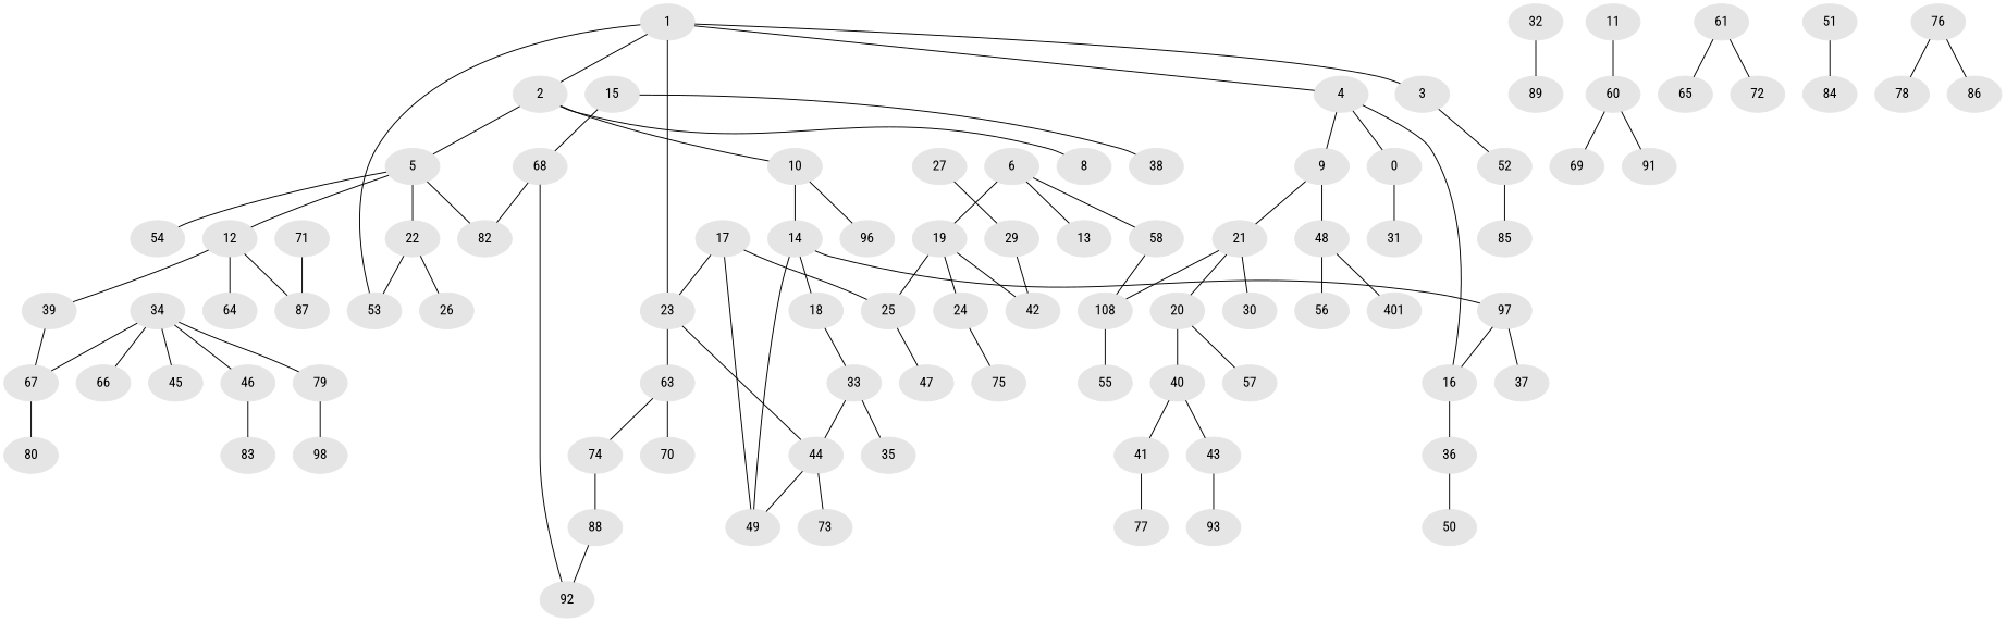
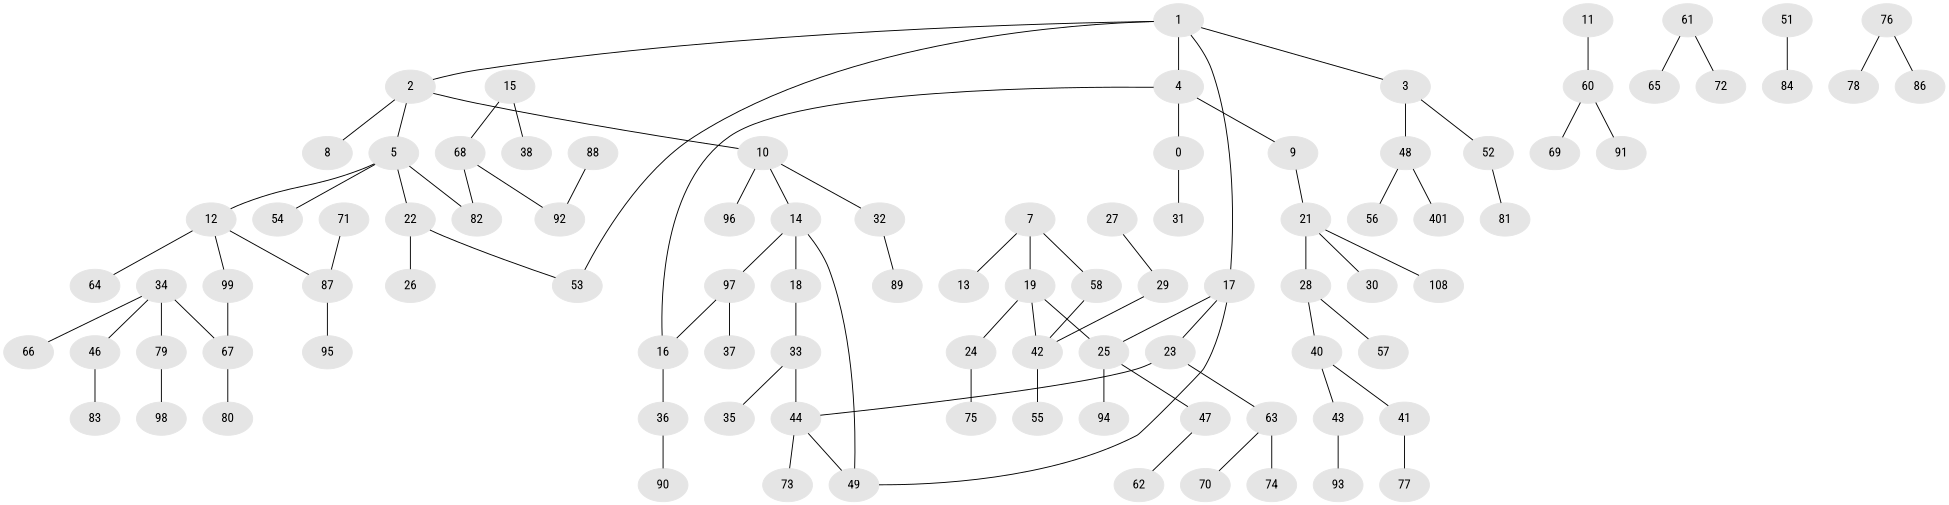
  graph {
    fontname="Roboto Condensed"
    node [color=gray90 fontname="Roboto Condensed" style=filled]
    edge [fontname="Roboto Condensed"]
    1
    2
    3
    4
    17
    53
    5
    8
    10
    48
    52
    n12 [label=0]
    9
    16
-   7 [label=6]
+   7
    13
    19
    58
    49
    23
    25
    54
    12
    22
    82
    14
    32
    96
    15
    38
    68
    56
    n33 [label=401]
-   81 [label=85]
+   81
    31
    21
    36
    11
    60
-   39
+   39 [label=99]
    64
    87
    26
    24
    42
    n46 [label=108]
-   28 [label=20]
+   28
    30
    18
    97
    89
    69
    91
    67
    40
    41
    43
+   95
    33
    37
    92
-   90 [label=50]
+   90
    44
    63
    47
+   94
    35
    75
    27
    29
    55
    57
    73
    70
    74
+   62
    34
    66
-   45
    46
    79
    83
    80
    98
    61
    65
    72
    51
    84
    77
    93
    76
    78
    86
    71
    88
    1 -- 2
    1 -- 3
    1 -- 4
-   1 -- 23
+   1 -- 17
    1 -- 53
    2 -- 5
    2 -- 8
    2 -- 10
-   9 -- 48
+   3 -- 48
    3 -- 52
    4 -- n12
    4 -- 9
    4 -- 16
    17 -- 49
    17 -- 23
    17 -- 25
    5 -- 54
    5 -- 12
    5 -- 22
    5 -- 82
    10 -- 14
+   10 -- 32
    10 -- 96
    48 -- 56
    48 -- n33
    52 -- 81
    n12 -- 31
    9 -- 21
    16 -- 36
    7 -- 13
    7 -- 19
    7 -- 58
    19 -- 25
    19 -- 24
    19 -- 42
-   58 -- n46
+   58 -- 42
    23 -- 44
    23 -- 63
    25 -- 47
+   25 -- 94
    12 -- 39
    12 -- 64
    12 -- 87
    22 -- 53
    22 -- 26
    14 -- 49
    14 -- 18
    14 -- 97
    32 -- 89
    15 -- 38
    15 -- 68
    68 -- 82
    68 -- 92
    21 -- n46
    21 -- 28
    21 -- 30
    36 -- 90
    11 -- 60
    60 -- 69
    60 -- 91
    39 -- 67
+   87 -- 95
    24 -- 75
-   n46 -- 55
+   42 -- 55
    28 -- 40
    28 -- 57
    18 -- 33
    97 -- 16
    97 -- 37
    67 -- 80
    40 -- 41
    40 -- 43
    41 -- 77
    43 -- 93
    33 -- 44
    33 -- 35
    44 -- 49
    44 -- 73
    63 -- 70
    63 -- 74
+   47 -- 62
    27 -- 29
    29 -- 42
-   74 -- 88
    34 -- 67
    34 -- 66
-   34 -- 45
    34 -- 46
    34 -- 79
    46 -- 83
    79 -- 98
    61 -- 65
    61 -- 72
    51 -- 84
    76 -- 78
    76 -- 86
    71 -- 87
    88 -- 92
  }
